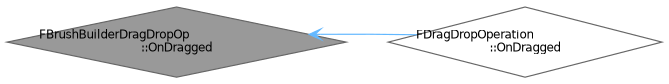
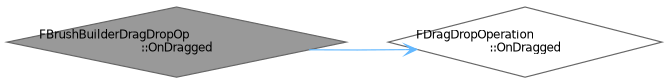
  digraph {
    rankdir=LR
    node [fontname=Helvetica fontsize=10 shape=diamond style=filled]
    n1 [color=gray40 fillcolor=grey60 fontcolor=black height=0.2 label="FBrushBuilderDragDropOp\l::OnDragged" width=0.4]
    n2 [color=grey40 fillcolor=white height=0.2 label="FDragDropOperation\l::OnDragged" width=0.4]
-   n2 -> n1 [color=steelblue1 fontname=Helvetica fontsize=10 labelfontname=Helvetica labelfontsize=10 style=solid arrowhead=vee]
+   n1 -> n2 [color=steelblue1 fontname=Helvetica fontsize=10 labelfontname=Helvetica labelfontsize=10 style=solid arrowhead=vee]
  }
